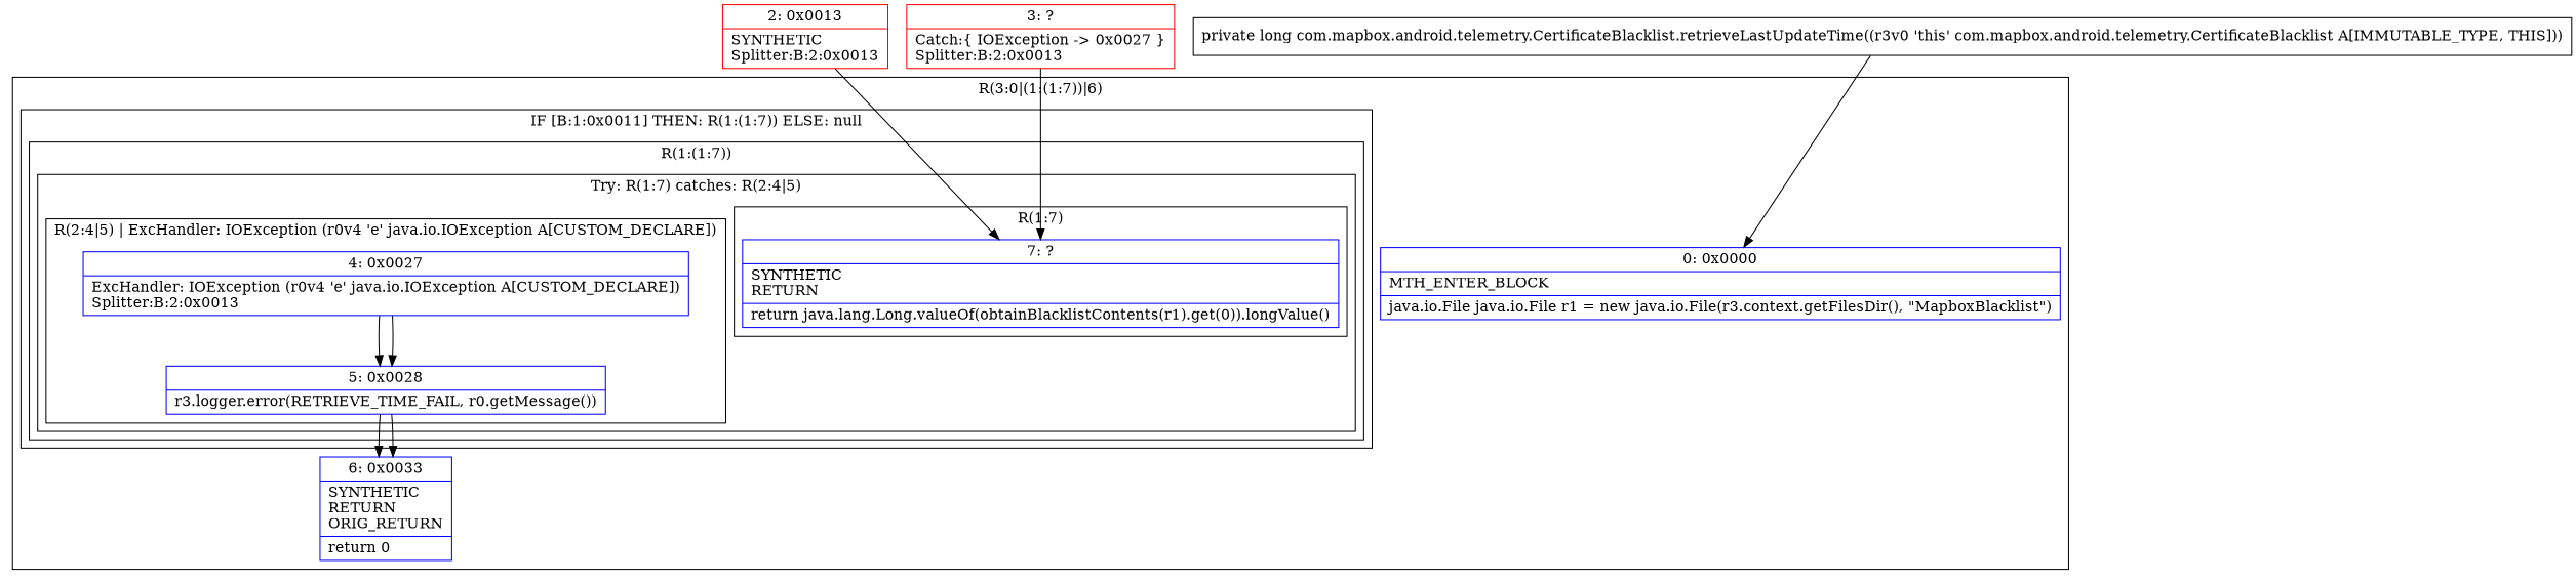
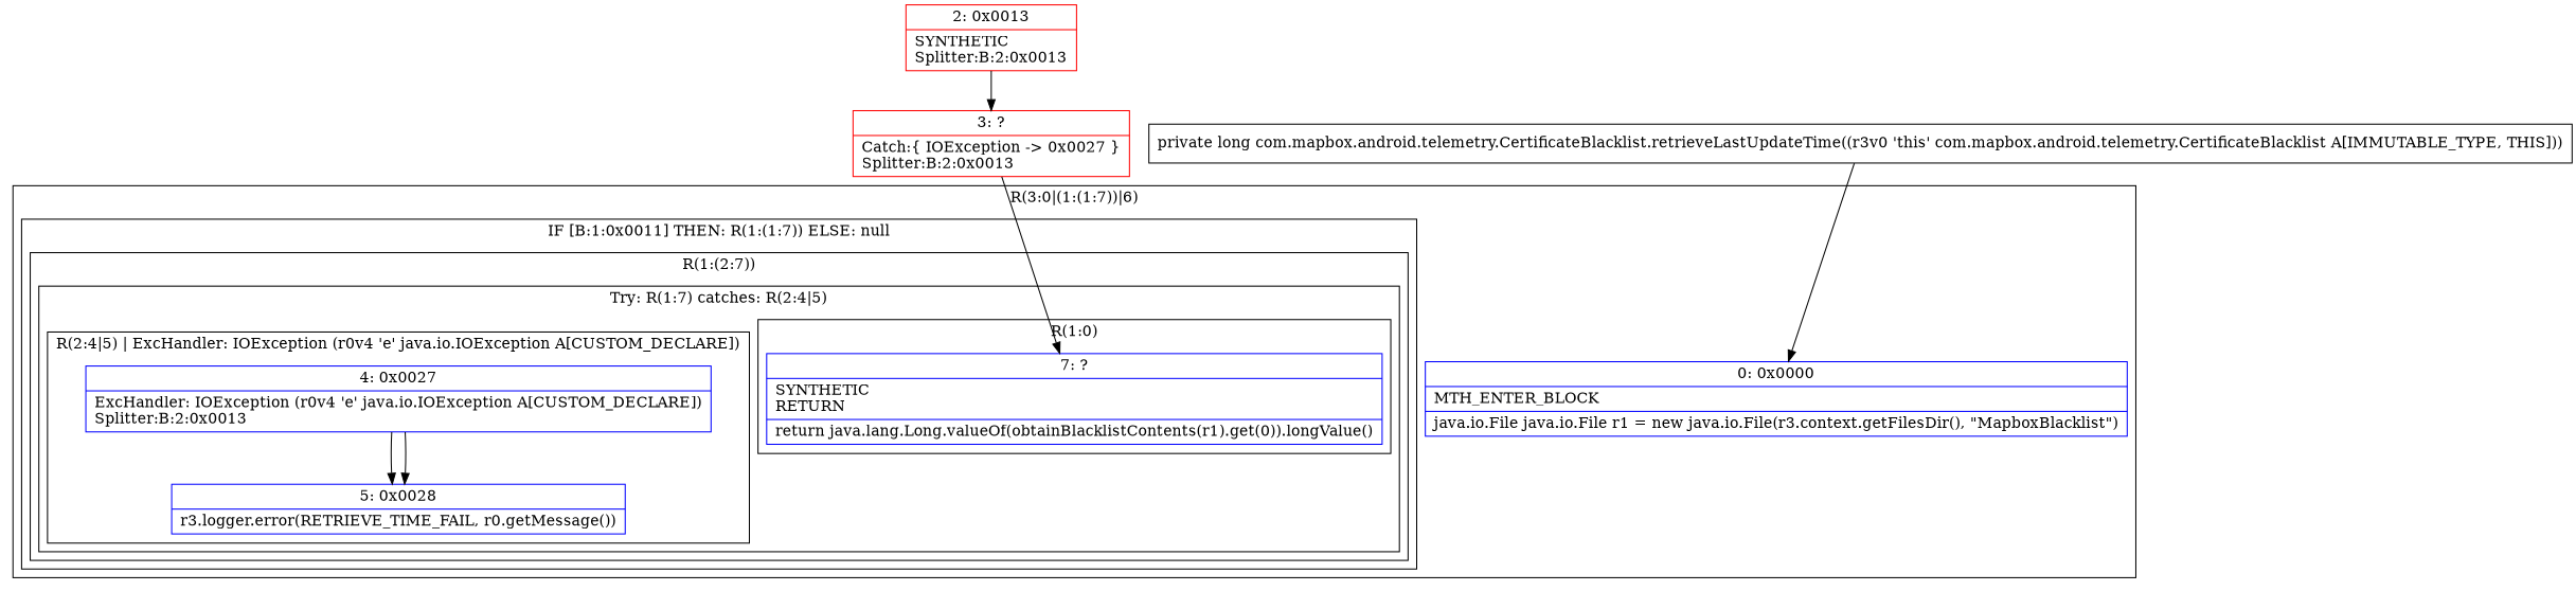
  digraph {
    node [color=blue shape=record]
    n1 [label="{7\:\ ?|SYNTHETIC\lRETURN\l|return java.lang.Long.valueOf(obtainBlacklistContents(r1).get(0)).longValue()\l}"]
    n2 [label="{4\:\ 0x0027|ExcHandler: IOException (r0v4 'e' java.io.IOException A[CUSTOM_DECLARE])\lSplitter:B:2:0x0013\l}"]
    n3 [label="{5\:\ 0x0028|r3.logger.error(RETRIEVE_TIME_FAIL, r0.getMessage())\l}"]
    n4 [label="{0\:\ 0x0000|MTH_ENTER_BLOCK\l|java.io.File java.io.File r1 = new java.io.File(r3.context.getFilesDir(), \"MapboxBlacklist\")\l}"]
-   n5 [label="{6\:\ 0x0033|SYNTHETIC\lRETURN\lORIG_RETURN\l|return 0\l}"]
    n6 [color=red label="{2\:\ 0x0013|SYNTHETIC\lSplitter:B:2:0x0013\l}"]
    n7 [color=red label="{3\:\ ?|Catch:\{ IOException \-\> 0x0027 \}\lSplitter:B:2:0x0013\l}"]
    n8 [label="{private long com.mapbox.android.telemetry.CertificateBlacklist.retrieveLastUpdateTime((r3v0 'this' com.mapbox.android.telemetry.CertificateBlacklist A[IMMUTABLE_TYPE, THIS])) }" color=""]
    subgraph cluster_1 {
      label="R(3:0|(1:(1:7))|6)"
      n4
-     n5
      subgraph cluster_2 {
        label="IF [B:1:0x0011] THEN: R(1:(1:7)) ELSE: null"
        subgraph cluster_3 {
-         label="R(1:(1:7))"
+         label="R(1:(2:7))"
          subgraph cluster_4 {
            label="Try: R(1:7) catches: R(2:4|5)"
            subgraph cluster_5 {
-             label="R(1:7)"
+             label="R(1:0)"
              n1
            }
            subgraph cluster_6 {
              label="R(2:4|5) | ExcHandler: IOException (r0v4 'e' java.io.IOException A[CUSTOM_DECLARE])\l"
              n2
              n3
            }
          }
        }
      }
    }
    subgraph cluster_7 {
      label="R(2:4|5) | ExcHandler: IOException (r0v4 'e' java.io.IOException A[CUSTOM_DECLARE])\l"
    }
    n2 -> n3
    n2 -> n3
-   n3 -> n5
-   n3 -> n5
-   n6 -> n1
+   n6 -> n7
    n7 -> n1
    n8 -> n4
  }
